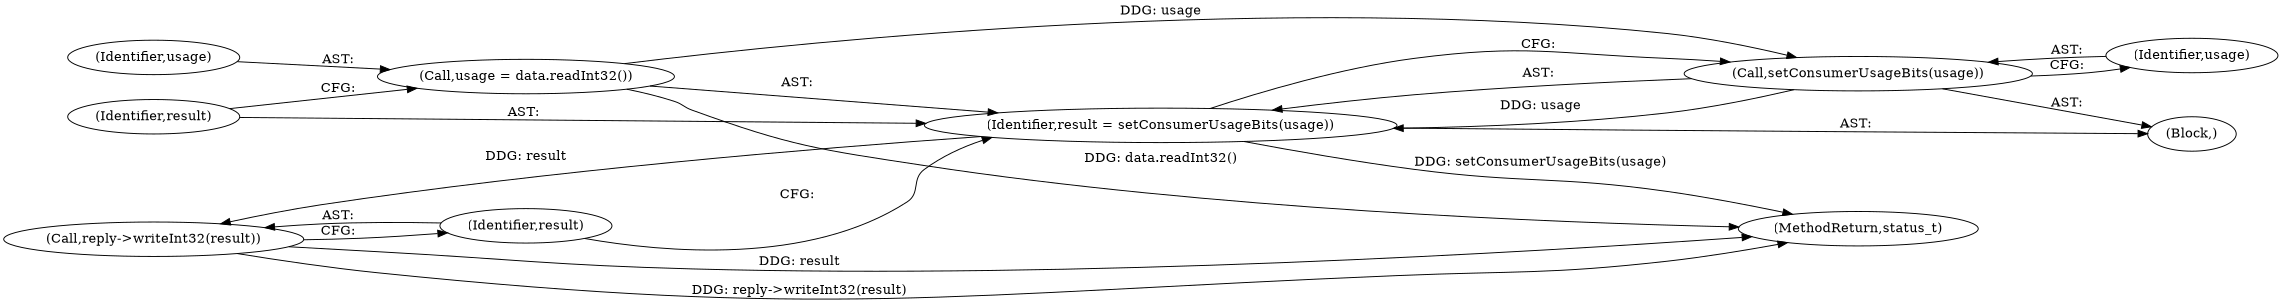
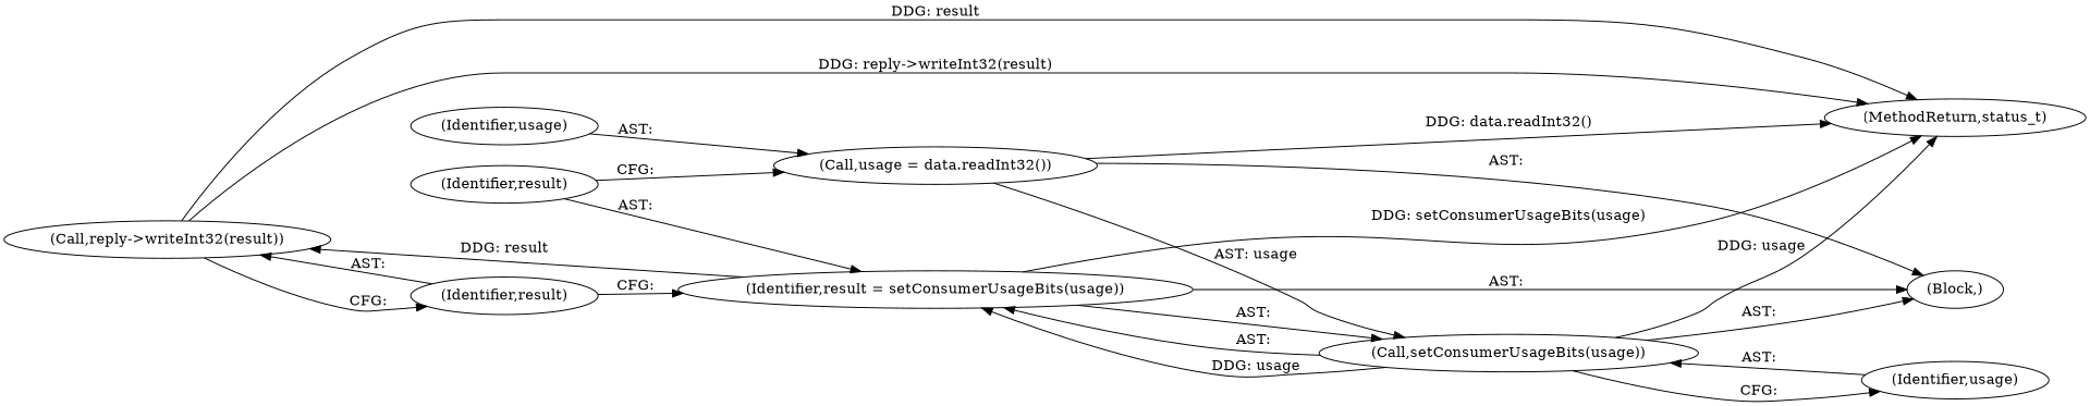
  digraph {
    rankdir=LR
    n1 [label="(Call,reply->writeInt32(result))"]
    n2 [label="(Identifier,result)"]
    n3 [label="(MethodReturn,status_t)"]
    n4 [label="(Identifier,result = setConsumerUsageBits(usage))"]
    n5 [label="(Block,)"]
    n6 [label="(Call,setConsumerUsageBits(usage))"]
    n7 [label="(Identifier,usage)"]
    n8 [label="(Call,usage = data.readInt32())"]
    n9 [label="(Identifier,usage)"]
    n10 [label="(Identifier,result)"]
    n1 -> n2 [label="CFG: "]
    n1 -> n3 [label="DDG: result"]
    n1 -> n3 [label="DDG: reply->writeInt32(result)"]
    n2 -> n1 [label="AST: "]
    n2 -> n4 [label="CFG: "]
    n4 -> n1 [label="DDG: result"]
    n4 -> n3 [label="DDG: setConsumerUsageBits(usage)"]
    n4 -> n5 [label="AST: "]
-   n4 -> n6 [label="CFG: "]
+   n4 -> n6 [label="AST: "]
+   n6 -> n3 [label="DDG: usage"]
    n6 -> n4 [label="AST: "]
    n6 -> n4 [label="DDG: usage"]
    n6 -> n5 [label="AST: "]
    n6 -> n7 [label="CFG: "]
    n7 -> n6 [label="AST: "]
    n8 -> n3 [label="DDG: data.readInt32()"]
-   n8 -> n4 [label="AST: "]
-   n8 -> n6 [label="DDG: usage"]
+   n8 -> n5 [label="AST: "]
+   n8 -> n6 [label="AST: usage"]
    n9 -> n8 [label="AST: "]
    n10 -> n4 [label="AST: "]
    n10 -> n8 [label="CFG: "]
  }
